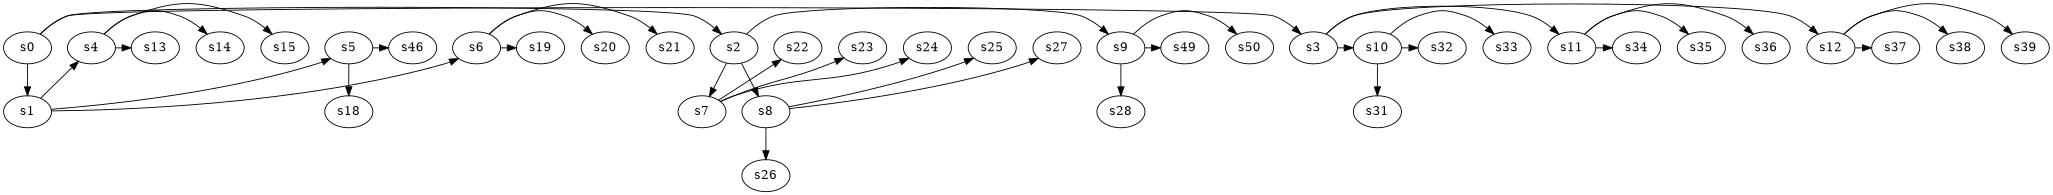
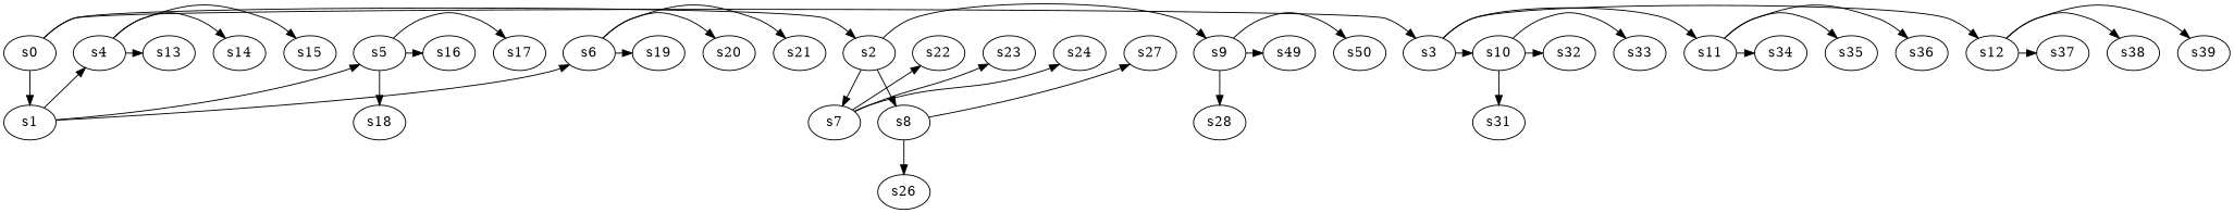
  digraph {
    fontname="DejaVu Serif"
    node [fontname="DejaVu Serif" player=1]
    edge [fontname="DejaVu Serif"]
    s0
    s1
    s2
    s3 [player=0]
    s4 [player=0]
    s5 [player=0]
    s6
    s7 [player=0]
    s8
    s9
    s10 [player=0]
    s11 [player=0]
    s12
    s13 [player=0]
    s14 [player=0]
    s15
-   s16 [label=s46]
+   s16
+   s17
    s18 [player=0]
    s19
    s20
    s21
    s22 [player=0]
    s23 [player=0]
    s24
-   s25
    s26 [player=0]
    s27 [player=0]
    s28 [player=0]
    n30 [label=s49 player=0]
    n31 [label=s50]
    s31
    s32 [player=0]
    s33
    s34
    s35
    s36 [player=0]
    s37
    s38
    s39
    s0 -> s1
    s0 -> s2 [constraint="time % 3 == 0"]
    s0 -> s3 [constraint="time == 0 || time == 3 || time == 8"]
    s1 -> s4 [constraint="time == 4 || time == 5"]
    s1 -> s5 [constraint="!(time % 4 == 0)"]
    s1 -> s6 [constraint="time % 6 == 4"]
    s2 -> s7
    s2 -> s8
    s2 -> s9 [constraint="time == 3 || time == 6 || time == 11"]
    s3 -> s10 [constraint="time == 8 || time == 9 || time == 10 || time == 11"]
    s3 -> s11 [constraint="time % 2 == 0 || time % 2 == 1"]
    s3 -> s12 [constraint="time == 0 || time == 1 || time == 2"]
    s4 -> s13 [constraint="time % 3 == 0"]
    s4 -> s14 [constraint="time == 2 || time == 8"]
    s4 -> s15 [constraint="!(time % 4 == 0)"]
    s5 -> s16 [constraint="time == 3 || time == 8"]
+   s5 -> s17 [constraint="time % 2 == 0 || time % 3 == 1"]
    s5 -> s18
    s6 -> s19 [constraint="time % 6 == 2"]
    s6 -> s20 [constraint="time == 1 || time == 6 || time == 9 || time == 14"]
    s6 -> s21 [constraint="time % 5 == 0"]
    s7 -> s22 [constraint="time % 4 == 0 || time % 4 == 1"]
    s7 -> s23 [constraint="!(time % 5 == 0)"]
    s7 -> s24 [constraint="time == 5"]
-   s8 -> s25 [constraint="!(time % 3 == 0)"]
    s8 -> s26
    s8 -> s27 [constraint="time == 3"]
    s9 -> s28
    s9 -> n30 [constraint="time % 5 == 0"]
    s9 -> n31 [constraint="time % 6 == 2"]
    s10 -> s31
    s10 -> s32 [constraint="time % 6 == 0"]
    s10 -> s33 [constraint="!(time % 4 == 0)"]
    s11 -> s34 [constraint="time == 7 || time == 9"]
    s11 -> s35 [constraint="time % 5 == 3"]
    s11 -> s36 [constraint="time == 13"]
    s12 -> s37 [constraint="!(time % 4 == 0)"]
    s12 -> s38 [constraint="time == 9 || time == 10"]
    s12 -> s39 [constraint="time == 7"]
  }
